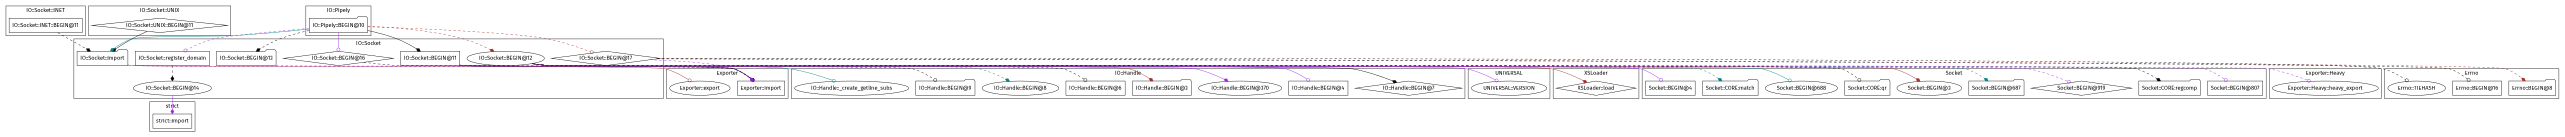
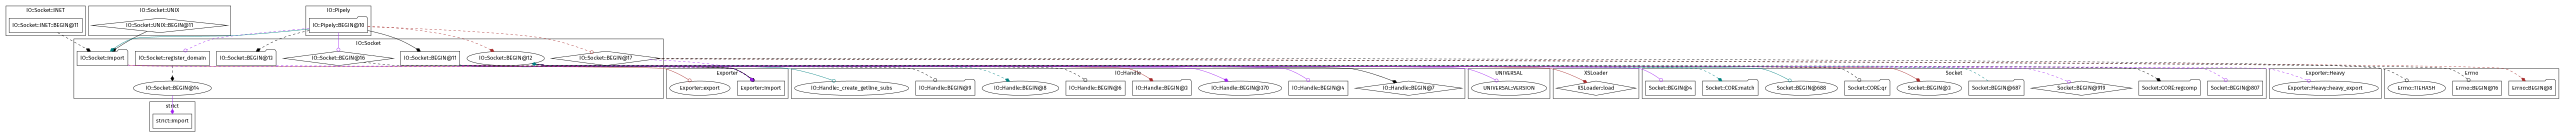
  digraph {
    fontname="Fira Sans"
    node [fontname="Fira Sans" shape=ellipse]
    edge [arrowhead=diamond color=black fontname="Fira Sans" style=dashed]
    "IO::Socket::INET::BEGIN@11" [shape=box]
    "UNIVERSAL::VERSION"
    "IO::Socket::UNIX::BEGIN@11" [shape=diamond]
    "Exporter::export"
    "Exporter::import" [shape=box]
    "IO::Socket::BEGIN@16" [shape=diamond]
    "IO::Socket::register_domain" [shape=box]
    "IO::Socket::BEGIN@13" [shape=folder]
    "IO::Socket::BEGIN@11" [shape=box]
    "IO::Socket::BEGIN@12"
    "IO::Socket::import" [shape=folder]
    "IO::Socket::BEGIN@14"
    "IO::Socket::BEGIN@17" [shape=diamond]
    "Exporter::Heavy::heavy_export"
    "XSLoader::load" [shape=diamond]
    "Socket::BEGIN@688"
    "Socket::CORE:match" [shape=folder]
    "Socket::BEGIN@4" [shape=box]
    "Socket::BEGIN@807" [shape=box]
    "Socket::CORE:regcomp" [shape=folder]
    "Socket::BEGIN@919" [shape=diamond]
    "Socket::BEGIN@687" [shape=folder]
    "Socket::BEGIN@3"
    "Socket::CORE:qr" [shape=folder]
    "strict::import" [shape=box]
    "Errno::BEGIN@8" [shape=folder]
    "Errno::BEGIN@16" [shape=box]
    "Errno::TIEHASH"
    "IO::Handle::BEGIN@9" [shape=folder]
    "IO::Handle::_create_getline_subs"
    "IO::Handle::BEGIN@7" [shape=diamond]
    "IO::Handle::BEGIN@4" [shape=box]
    "IO::Handle::BEGIN@370"
    "IO::Handle::BEGIN@3" [shape=folder]
    "IO::Handle::BEGIN@6" [shape=box]
    "IO::Handle::BEGIN@8"
    "IO::Pipely::BEGIN@10" [shape=folder]
    subgraph cluster_1 {
      label="IO::Socket::INET"
      "IO::Socket::INET::BEGIN@11"
    }
    subgraph cluster_2 {
      label=UNIVERSAL
      "UNIVERSAL::VERSION"
    }
    subgraph cluster_3 {
      label="IO::Socket::UNIX"
      "IO::Socket::UNIX::BEGIN@11"
    }
    subgraph cluster_4 {
      label=Exporter
      "Exporter::export"
      "Exporter::import"
    }
    subgraph cluster_5 {
      label="IO::Socket"
      "IO::Socket::BEGIN@16"
      "IO::Socket::register_domain"
      "IO::Socket::BEGIN@13"
      "IO::Socket::BEGIN@11"
      "IO::Socket::BEGIN@12"
      "IO::Socket::import"
      "IO::Socket::BEGIN@14"
      "IO::Socket::BEGIN@17"
    }
    subgraph cluster_6 {
      label="Exporter::Heavy"
      "Exporter::Heavy::heavy_export"
    }
    subgraph cluster_7 {
      label=XSLoader
      "XSLoader::load"
    }
    subgraph cluster_8 {
      label=Socket
      "Socket::BEGIN@688"
      "Socket::CORE:match"
      "Socket::BEGIN@4"
      "Socket::BEGIN@807"
      "Socket::CORE:regcomp"
      "Socket::BEGIN@919"
      "Socket::BEGIN@687"
      "Socket::BEGIN@3"
      "Socket::CORE:qr"
    }
    subgraph cluster_9 {
      label="strict"
      "strict::import"
    }
    subgraph cluster_10 {
      label=Errno
      "Errno::BEGIN@8"
      "Errno::BEGIN@16"
      "Errno::TIEHASH"
    }
    subgraph cluster_11 {
      label="IO::Handle"
      "IO::Handle::BEGIN@9"
      "IO::Handle::_create_getline_subs"
      "IO::Handle::BEGIN@7"
      "IO::Handle::BEGIN@4"
      "IO::Handle::BEGIN@370"
      "IO::Handle::BEGIN@3"
      "IO::Handle::BEGIN@6"
      "IO::Handle::BEGIN@8"
    }
    subgraph cluster_12 {
      label="IO::Pipely"
      "IO::Pipely::BEGIN@10"
    }
    "IO::Socket::INET::BEGIN@11" -> "IO::Socket::import"
    "IO::Socket::UNIX::BEGIN@11" -> "IO::Socket::import" [style=solid]
    "IO::Socket::BEGIN@16" -> "Exporter::import"
    "IO::Socket::register_domain" -> "IO::Socket::BEGIN@14"
    "IO::Socket::BEGIN@13" -> "Exporter::import" [arrowhead=odot color=purple]
    "IO::Socket::BEGIN@11" -> "Exporter::import"
    "IO::Socket::BEGIN@11" -> "IO::Handle::BEGIN@9" [arrowhead=odot]
    "IO::Socket::BEGIN@11" -> "IO::Handle::_create_getline_subs" [arrowhead=odot color=teal style=solid]
    "IO::Socket::BEGIN@11" -> "IO::Handle::BEGIN@7" [style=solid]
    "IO::Socket::BEGIN@11" -> "IO::Handle::BEGIN@4" [arrowhead=odot color=purple style=solid]
    "IO::Socket::BEGIN@11" -> "IO::Handle::BEGIN@370" [color=purple style=solid]
    "IO::Socket::BEGIN@11" -> "IO::Handle::BEGIN@3" [color=brown style=solid]
    "IO::Socket::BEGIN@11" -> "IO::Handle::BEGIN@6" [arrowhead=odot]
    "IO::Socket::BEGIN@11" -> "IO::Handle::BEGIN@8" [color=teal]
    "IO::Socket::BEGIN@12" -> "UNIVERSAL::VERSION" [arrowhead=odot color=purple style=solid]
    "IO::Socket::BEGIN@12" -> "Exporter::import" [arrowhead=odot style=solid]
    "IO::Socket::BEGIN@12" -> "XSLoader::load" [color=brown style=solid]
    "IO::Socket::BEGIN@12" -> "Socket::BEGIN@688" [arrowhead=odot color=teal style=solid]
    "IO::Socket::BEGIN@12" -> "Socket::CORE:match" [color=teal]
    "IO::Socket::BEGIN@12" -> "Socket::BEGIN@4" [arrowhead=odot color=purple style=solid]
    "IO::Socket::BEGIN@12" -> "Socket::BEGIN@807" [arrowhead=odot color=purple]
    "IO::Socket::BEGIN@12" -> "Socket::CORE:regcomp"
    "IO::Socket::BEGIN@12" -> "Socket::BEGIN@919" [arrowhead=odot color=purple]
-   "IO::Socket::BEGIN@12" -> "Socket::BEGIN@687" [color=teal]
+   "Socket::BEGIN@687" -> "IO::Socket::BEGIN@12" [color=teal]
    "IO::Socket::BEGIN@12" -> "Socket::BEGIN@3" [color=brown style=solid]
    "IO::Socket::BEGIN@12" -> "Socket::CORE:qr" [arrowhead=odot]
    "IO::Socket::import" -> "Exporter::export" [arrowhead=odot color=brown style=solid]
    "IO::Socket::import" -> "Exporter::Heavy::heavy_export" [arrowhead=odot color=purple]
    "IO::Socket::BEGIN@14" -> "strict::import" [color=purple style=solid]
    "IO::Socket::BEGIN@17" -> "Exporter::import" [color=purple]
    "IO::Socket::BEGIN@17" -> "Errno::BEGIN@8" [color=brown]
    "IO::Socket::BEGIN@17" -> "Errno::BEGIN@16" [arrowhead=odot]
    "IO::Socket::BEGIN@17" -> "Errno::TIEHASH" [arrowhead=odot]
    "IO::Pipely::BEGIN@10" -> "IO::Socket::BEGIN@16" [arrowhead=odot color=purple style=solid]
    "IO::Pipely::BEGIN@10" -> "IO::Socket::register_domain" [arrowhead=odot color=purple]
    "IO::Pipely::BEGIN@10" -> "IO::Socket::BEGIN@13"
    "IO::Pipely::BEGIN@10" -> "IO::Socket::BEGIN@11" [style=solid]
    "IO::Pipely::BEGIN@10" -> "IO::Socket::BEGIN@12" [color=brown]
    "IO::Pipely::BEGIN@10" -> "IO::Socket::import" [color=teal style=solid]
    "IO::Pipely::BEGIN@10" -> "IO::Socket::BEGIN@17" [arrowhead=odot color=brown]
  }
